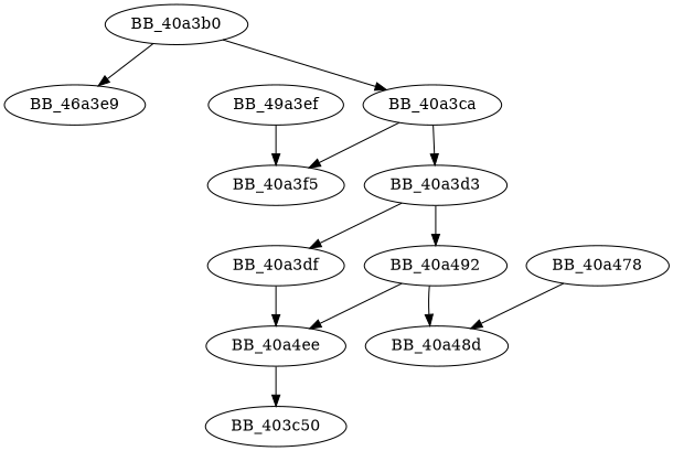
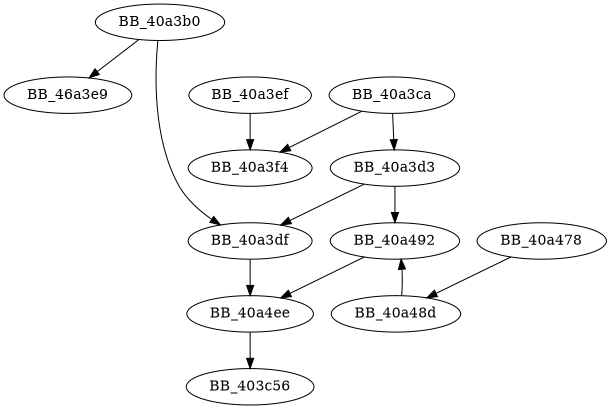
  digraph {
    BB_40a3b0
    BB_40a3ca
    n3 [label=BB_46a3e9]
    BB_40a3d3
-   BB_40a3f4 [label=BB_40a3f5]
+   BB_40a3f4
    BB_40a3df
    BB_40a492
    BB_40a4ee
    BB_40a478
    BB_40a48d
-   BB_403c50
-   BB_40a3ef [label=BB_49a3ef]
-   BB_40a3b0 -> BB_40a3ca
+   BB_403c50 [label=BB_403c56]
+   BB_40a3ef
+   BB_40a3b0 -> BB_40a3df
    BB_40a3b0 -> n3
    BB_40a3ca -> BB_40a3d3
    BB_40a3ca -> BB_40a3f4
    BB_40a3d3 -> BB_40a3df
    BB_40a3d3 -> BB_40a492
    BB_40a3df -> BB_40a4ee
    BB_40a492 -> BB_40a4ee
    BB_40a4ee -> BB_403c50
    BB_40a478 -> BB_40a48d
-   BB_40a492 -> BB_40a48d
+   BB_40a48d -> BB_40a492
    BB_40a3ef -> BB_40a3f4
  }
